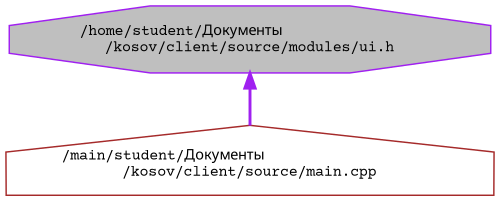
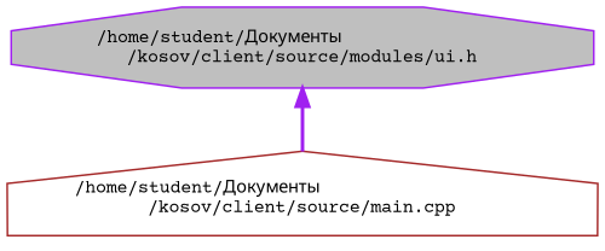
  digraph {
    fontname="Courier Prime"
    node [fontname="Courier Prime" fontsize=10 style=filled]
    n1 [color=purple fillcolor=grey75 fontcolor=black height=0.2 label="/home/student/Документы\l/kosov/client/source/modules/ui.h" shape=octagon width=0.4]
-   n2 [color=brown fillcolor=white height=0.2 label="/main/student/Документы\l/kosov/client/source/main.cpp" shape=house width=0.4]
+   n2 [color=brown fillcolor=white height=0.2 label="/home/student/Документы\l/kosov/client/source/main.cpp" shape=house width=0.4]
    n1 -> n2 [color=purple dir=back fontname="Courier Prime" fontsize=10 labelfontname=Helvetica labelfontsize=10 style=bold]
  }
